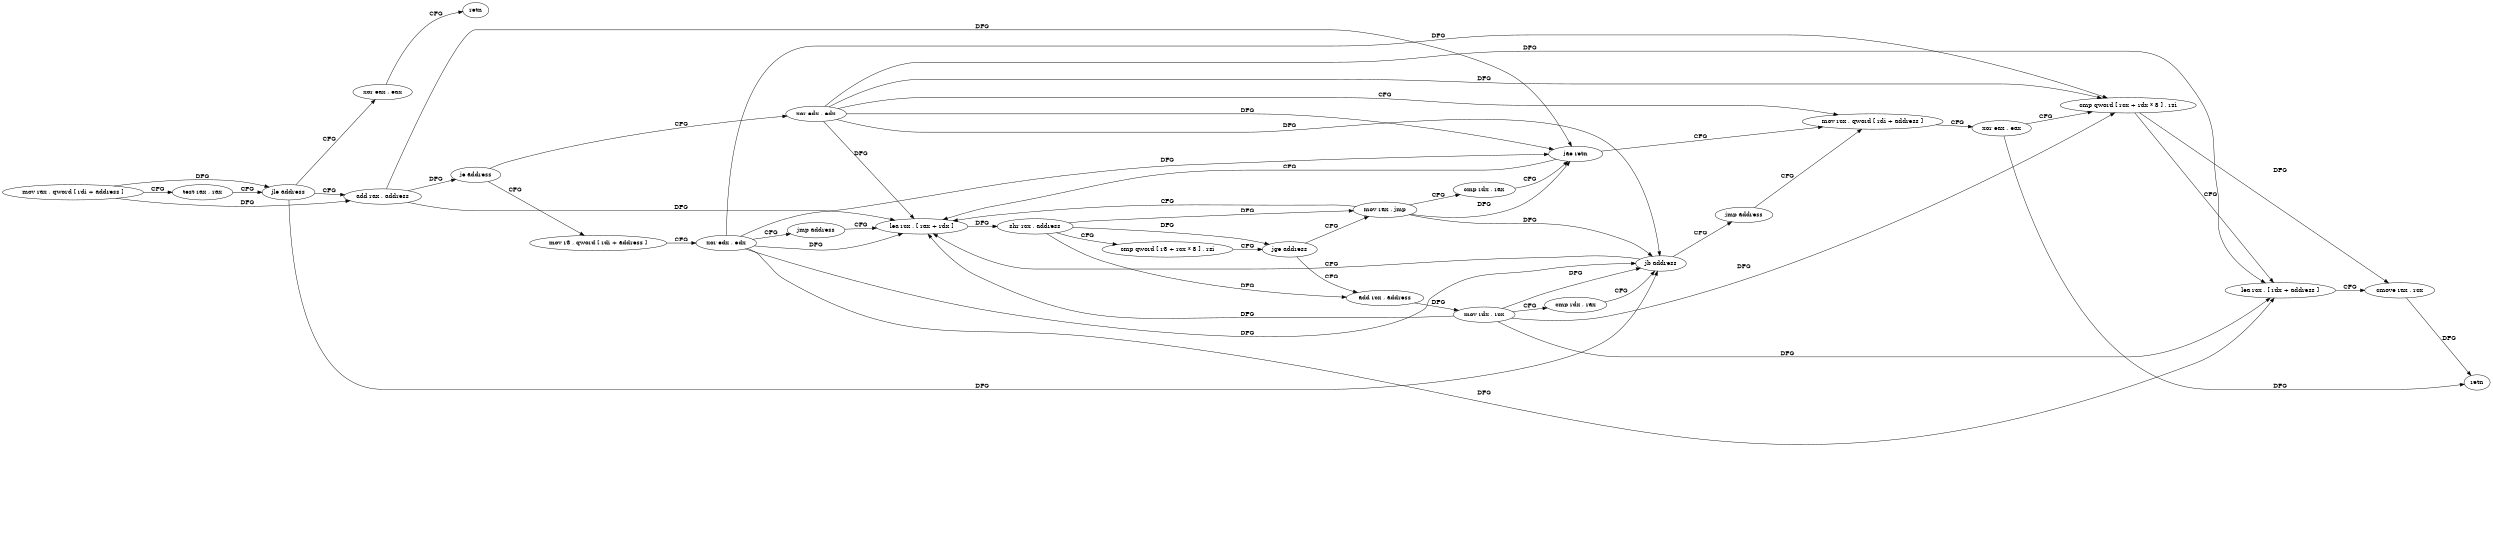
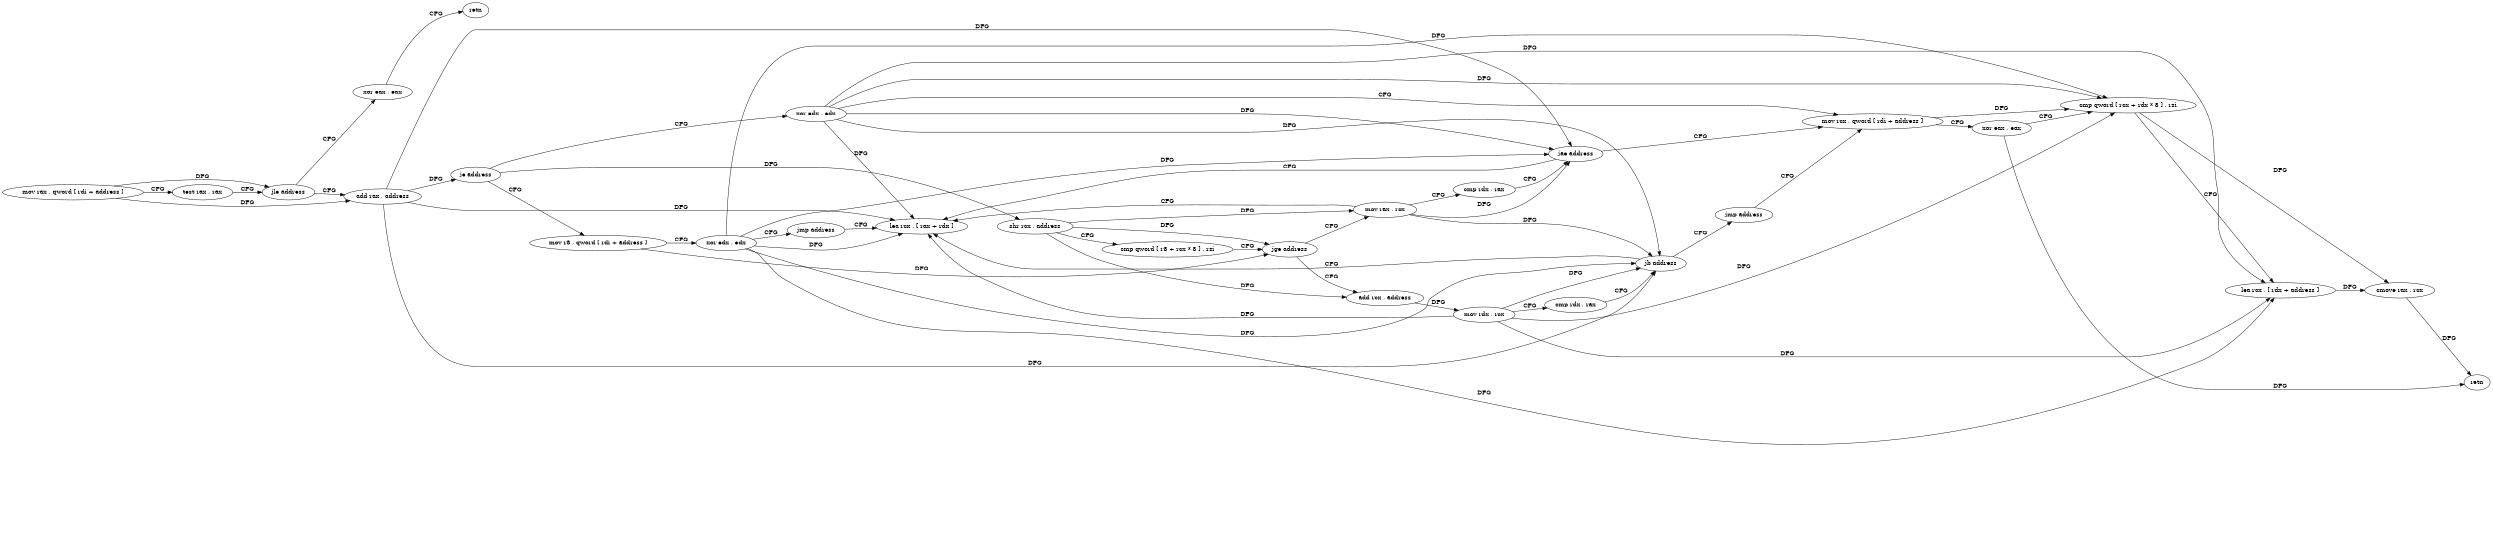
  digraph {
    rankdir=LR
    n1 [label="mov rax , qword [ rdi + address ]"]
    n2 [label="test rax , rax"]
    n3 [label="jle address"]
    n4 [label="add rax , address"]
    n5 [label="xor eax , eax"]
    n6 [label="je address"]
    n7 [label="lea rcx , [ rax + rdx ]"]
-   n8 [label="jae retn"]
+   n8 [label="jae address"]
    n9 [label="jb address"]
    n10 [label=retn]
    n11 [label="xor edx , edx"]
    n12 [label="mov r8 , qword [ rdi + address ]"]
    n13 [label="shr rcx , address"]
    n14 [label="mov rcx , qword [ rdi + address ]"]
    n15 [label="jmp address"]
    n16 [label="cmp qword [ rcx + rdx * 8 ] , rsi"]
    n17 [label="lea rcx , [ rdx + address ]"]
    n18 [label="xor edx , edx"]
    n19 [label="jge address"]
    n20 [label="xor eax , eax"]
    n21 [label="cmove rax , rcx"]
    n22 [label="jmp address"]
-   n23 [label="mov rax , jmp"]
+   n23 [label="mov rax , rcx"]
    n24 [label="add rcx , address"]
    n25 [label=retn]
    n26 [label="cmp qword [ r8 + rcx * 8 ] , rsi"]
    n27 [label="cmp rdx , rax"]
    n28 [label="mov rdx , rcx"]
    n29 [label="cmp rdx , rax"]
    n1 -> n2 [label=CFG]
    n1 -> n3 [label=DFG]
    n1 -> n4 [label=DFG]
    n2 -> n3 [label=CFG]
    n3 -> n4 [label=CFG]
    n3 -> n5 [label=CFG]
    n4 -> n6 [label=DFG]
    n4 -> n7 [label=DFG]
    n4 -> n8 [label=DFG]
-   n3 -> n9 [label=DFG]
+   n4 -> n9 [label=DFG]
    n5 -> n10 [label=CFG]
    n6 -> n11 [label=CFG]
    n6 -> n12 [label=CFG]
-   n7 -> n13 [label=DFG]
+   n6 -> n13 [label=DFG]
    n8 -> n7 [label=CFG]
    n8 -> n14 [label=CFG]
    n9 -> n7 [label=CFG]
    n9 -> n15 [label=CFG]
    n11 -> n7 [label=DFG]
    n11 -> n8 [label=DFG]
    n11 -> n9 [label=DFG]
    n11 -> n14 [label=CFG]
    n11 -> n16 [label=DFG]
    n11 -> n17 [label=DFG]
    n12 -> n18 [label=CFG]
+   n12 -> n19 [label=DFG]
    n13 -> n19 [label=DFG]
    n13 -> n23 [label=DFG]
    n13 -> n24 [label=DFG]
    n13 -> n26 [label=CFG]
+   n14 -> n16 [label=DFG]
    n14 -> n20 [label=CFG]
    n15 -> n14 [label=CFG]
    n16 -> n17 [label=CFG]
    n16 -> n21 [label=DFG]
-   n17 -> n21 [label=CFG]
+   n17 -> n21 [label=DFG]
    n18 -> n7 [label=DFG]
    n18 -> n8 [label=DFG]
    n18 -> n9 [label=DFG]
    n18 -> n16 [label=DFG]
    n18 -> n17 [label=DFG]
    n18 -> n22 [label=CFG]
    n19 -> n23 [label=CFG]
    n19 -> n24 [label=CFG]
    n20 -> n16 [label=CFG]
    n20 -> n25 [label=DFG]
    n21 -> n25 [label=DFG]
    n22 -> n7 [label=CFG]
    n23 -> n7 [label=CFG]
    n23 -> n8 [label=DFG]
    n23 -> n9 [label=DFG]
    n23 -> n27 [label=CFG]
    n24 -> n28 [label=DFG]
    n26 -> n19 [label=CFG]
    n27 -> n8 [label=CFG]
    n28 -> n7 [label=DFG]
    n28 -> n9 [label=DFG]
    n28 -> n16 [label=DFG]
    n28 -> n17 [label=DFG]
    n28 -> n29 [label=CFG]
    n29 -> n9 [label=CFG]
  }
